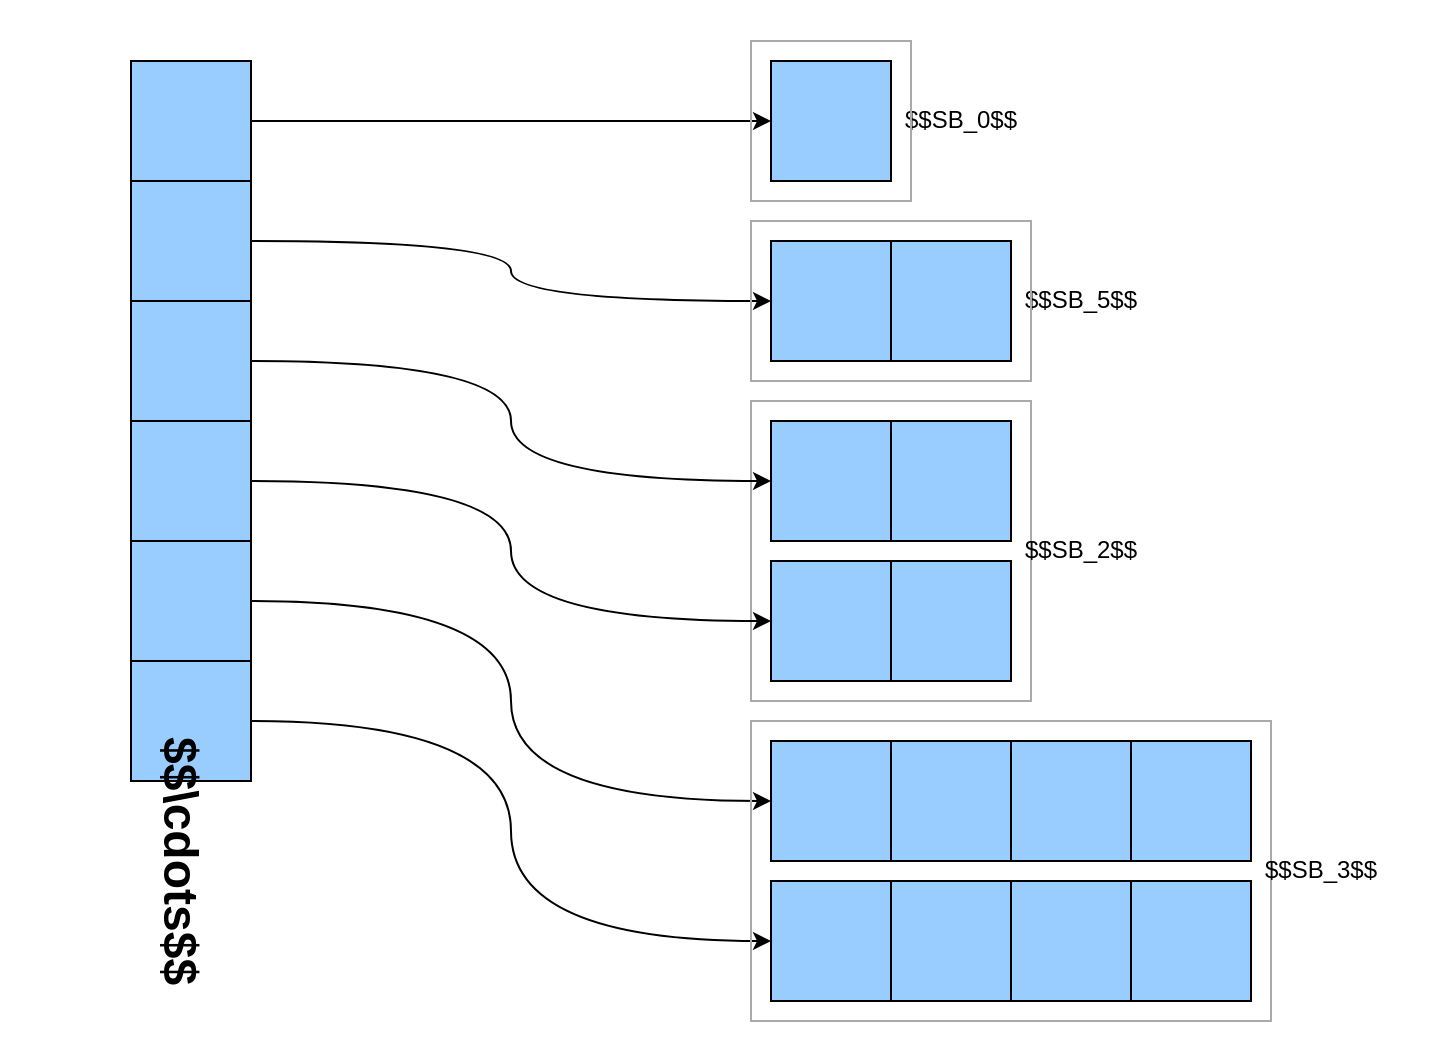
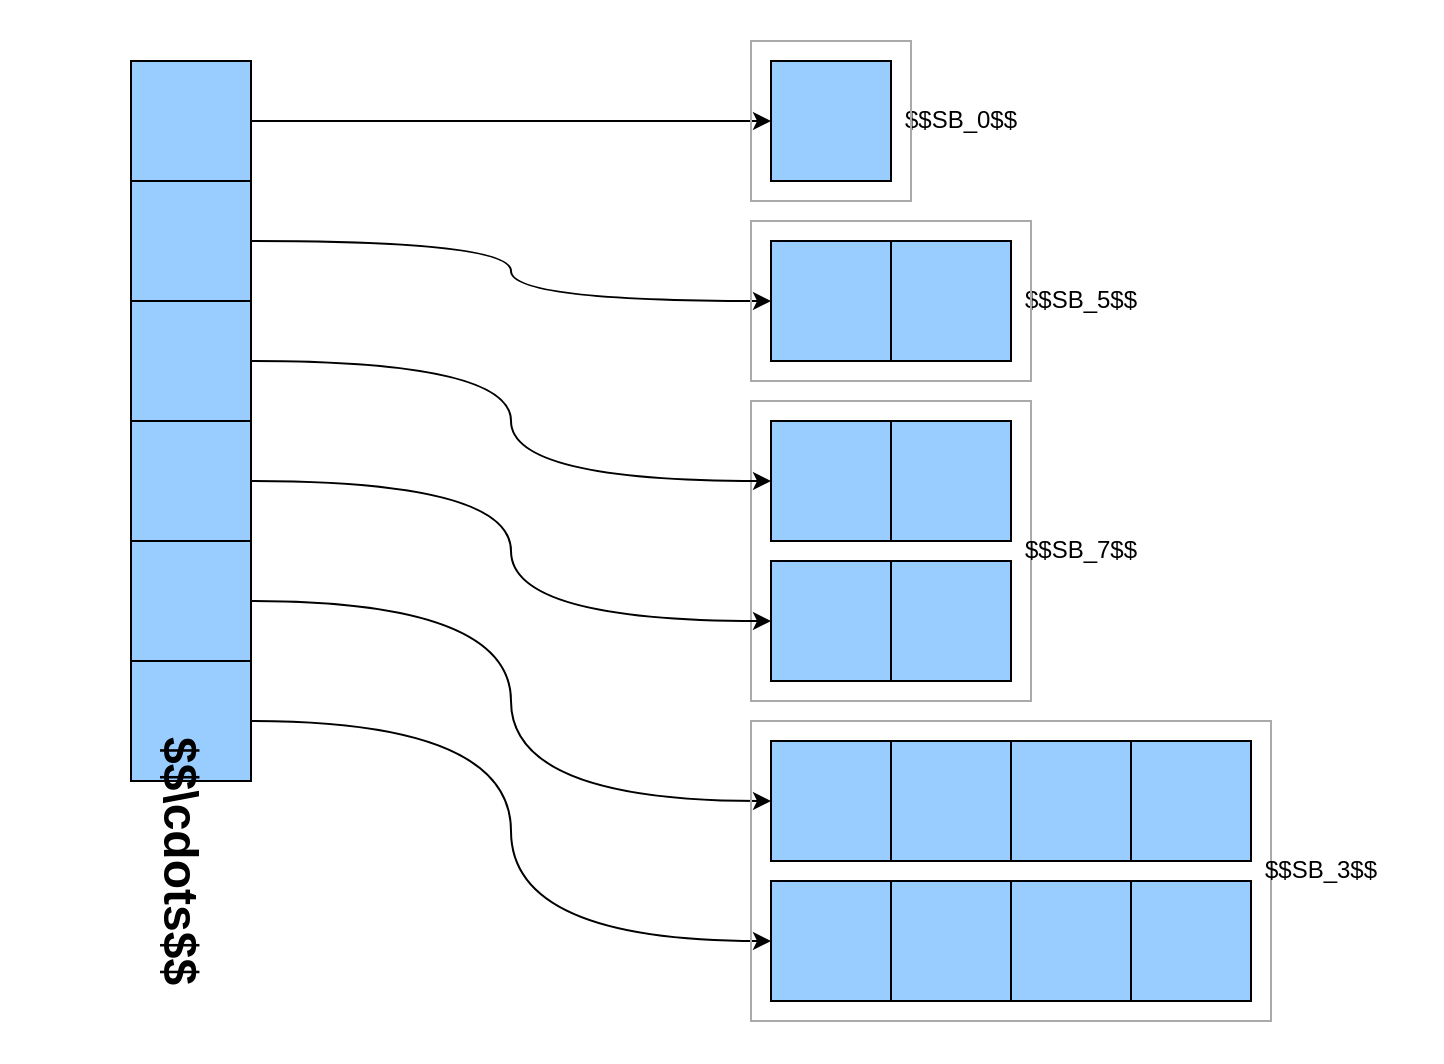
  <mxCell id="0" />
  <mxCell id="1" parent="0" />
  <mxCell id="2" value="" style="rounded=0;whiteSpace=wrap;html=1;fillColor=none;strokeColor=#aaaaaa;" vertex="1" parent="1"><mxGeometry x="375" y="200" width="140" height="150" as="geometry" /></mxCell>
  <mxCell id="3" style="edgeStyle=orthogonalEdgeStyle;rounded=0;orthogonalLoop=1;jettySize=auto;html=1;exitX=1;exitY=0.5;exitDx=0;exitDy=0;entryX=0;entryY=0.5;entryDx=0;entryDy=0;curved=1;" edge="1" parent="1" source="4" target="7"><mxGeometry relative="1" as="geometry" /></mxCell>
  <mxCell id="4" value="" style="whiteSpace=wrap;html=1;aspect=fixed;fillColor=#99CCFF;" parent="1" vertex="1"><mxGeometry x="65" y="30" width="60" height="60" as="geometry" /></mxCell>
  <mxCell id="5" style="edgeStyle=orthogonalEdgeStyle;rounded=0;orthogonalLoop=1;jettySize=auto;html=1;exitX=1;exitY=0.5;exitDx=0;exitDy=0;entryX=0;entryY=0.5;entryDx=0;entryDy=0;curved=1;" edge="1" parent="1" source="6" target="10"><mxGeometry relative="1" as="geometry" /></mxCell>
  <mxCell id="6" value="" style="whiteSpace=wrap;html=1;aspect=fixed;fillColor=#99CCFF;" parent="1" vertex="1"><mxGeometry x="65" y="90" width="60" height="60" as="geometry" /></mxCell>
  <mxCell id="7" value="" style="whiteSpace=wrap;html=1;aspect=fixed;fillColor=#99CCFF;" parent="1" vertex="1"><mxGeometry x="385" y="30" width="60" height="60" as="geometry" /></mxCell>
  <mxCell id="8" value="" style="whiteSpace=wrap;html=1;aspect=fixed;fillColor=#99CCFF;" parent="1" vertex="1"><mxGeometry x="385" y="210" width="60" height="60" as="geometry" /></mxCell>
  <mxCell id="9" value="" style="whiteSpace=wrap;html=1;aspect=fixed;fillColor=#99CCFF;" parent="1" vertex="1"><mxGeometry x="445" y="120" width="60" height="60" as="geometry" /></mxCell>
  <mxCell id="10" value="" style="whiteSpace=wrap;html=1;aspect=fixed;fillColor=#99CCFF;" parent="1" vertex="1"><mxGeometry x="385" y="120" width="60" height="60" as="geometry" /></mxCell>
  <mxCell id="11" value="" style="whiteSpace=wrap;html=1;aspect=fixed;fillColor=#99CCFF;" parent="1" vertex="1"><mxGeometry x="445" y="210" width="60" height="60" as="geometry" /></mxCell>
  <mxCell id="12" style="edgeStyle=orthogonalEdgeStyle;rounded=0;orthogonalLoop=1;jettySize=auto;html=1;exitX=1;exitY=0.5;exitDx=0;exitDy=0;entryX=0;entryY=0.5;entryDx=0;entryDy=0;curved=1;" edge="1" parent="1" source="13" target="16"><mxGeometry relative="1" as="geometry" /></mxCell>
  <mxCell id="13" value="" style="whiteSpace=wrap;html=1;aspect=fixed;fillColor=#99CCFF;" vertex="1" parent="1"><mxGeometry x="65" y="210" width="60" height="60" as="geometry" /></mxCell>
  <mxCell id="14" style="edgeStyle=orthogonalEdgeStyle;rounded=0;orthogonalLoop=1;jettySize=auto;html=1;exitX=1;exitY=0.5;exitDx=0;exitDy=0;entryX=0;entryY=0.5;entryDx=0;entryDy=0;curved=1;" edge="1" parent="1" source="15" target="8"><mxGeometry relative="1" as="geometry" /></mxCell>
  <mxCell id="15" value="" style="whiteSpace=wrap;html=1;aspect=fixed;fillColor=#99CCFF;" vertex="1" parent="1"><mxGeometry x="65" y="150" width="60" height="60" as="geometry" /></mxCell>
  <mxCell id="16" value="" style="whiteSpace=wrap;html=1;aspect=fixed;fillColor=#99CCFF;" vertex="1" parent="1"><mxGeometry x="385" y="280" width="60" height="60" as="geometry" /></mxCell>
  <mxCell id="17" style="edgeStyle=orthogonalEdgeStyle;curved=1;rounded=0;orthogonalLoop=1;jettySize=auto;html=1;exitX=1;exitY=0.5;exitDx=0;exitDy=0;entryX=0;entryY=0.5;entryDx=0;entryDy=0;" edge="1" parent="1" source="18" target="30"><mxGeometry relative="1" as="geometry" /></mxCell>
  <mxCell id="18" value="" style="whiteSpace=wrap;html=1;aspect=fixed;fillColor=#99CCFF;" vertex="1" parent="1"><mxGeometry x="65" y="330" width="60" height="60" as="geometry" /></mxCell>
  <mxCell id="19" style="edgeStyle=orthogonalEdgeStyle;curved=1;rounded=0;orthogonalLoop=1;jettySize=auto;html=1;exitX=1;exitY=0.5;exitDx=0;exitDy=0;entryX=0;entryY=0.5;entryDx=0;entryDy=0;" edge="1" parent="1" source="20" target="28"><mxGeometry relative="1" as="geometry" /></mxCell>
  <mxCell id="20" value="" style="whiteSpace=wrap;html=1;aspect=fixed;fillColor=#99CCFF;" vertex="1" parent="1"><mxGeometry x="65" y="270" width="60" height="60" as="geometry" /></mxCell>
  <mxCell id="21" value="$$SB_0$$" style="text;html=1;align=center;verticalAlign=middle;resizable=0;points=[];autosize=1;strokeColor=none;fillColor=none;" vertex="1" parent="1"><mxGeometry x="440" y="45" width="80" height="30" as="geometry" /></mxCell>
  <mxCell id="22" value="$$SB_5$$" style="text;html=1;align=center;verticalAlign=middle;resizable=0;points=[];autosize=1;strokeColor=none;fillColor=none;" vertex="1" parent="1"><mxGeometry x="500" y="135" width="80" height="30" as="geometry" /></mxCell>
- <mxCell id="23" value="$$SB_2$$" style="text;html=1;align=center;verticalAlign=middle;resizable=0;points=[];autosize=1;strokeColor=none;fillColor=none;" vertex="1" parent="1"><mxGeometry x="500" y="260" width="80" height="30" as="geometry" /></mxCell>
+ <mxCell id="23" value="$$SB_7$$" style="text;html=1;align=center;verticalAlign=middle;resizable=0;points=[];autosize=1;strokeColor=none;fillColor=none;" vertex="1" parent="1"><mxGeometry x="500" y="260" width="80" height="30" as="geometry" /></mxCell>
  <mxCell id="24" value="" style="rounded=0;whiteSpace=wrap;html=1;fillColor=none;strokeColor=#aaaaaa;" vertex="1" parent="1"><mxGeometry x="375" y="20" width="80" height="80" as="geometry" /></mxCell>
  <mxCell id="25" value="" style="rounded=0;whiteSpace=wrap;html=1;fillColor=none;strokeColor=#aaaaaa;" vertex="1" parent="1"><mxGeometry x="375" y="110" width="140" height="80" as="geometry" /></mxCell>
  <mxCell id="26" value="" style="whiteSpace=wrap;html=1;aspect=fixed;fillColor=#99CCFF;" vertex="1" parent="1"><mxGeometry x="445" y="280" width="60" height="60" as="geometry" /></mxCell>
  <mxCell id="27" value="" style="rounded=0;whiteSpace=wrap;html=1;fillColor=none;strokeColor=#aaaaaa;" vertex="1" parent="1"><mxGeometry x="375" y="360" width="260" height="150" as="geometry" /></mxCell>
  <mxCell id="28" value="" style="whiteSpace=wrap;html=1;aspect=fixed;fillColor=#99CCFF;" vertex="1" parent="1"><mxGeometry x="385" y="370" width="60" height="60" as="geometry" /></mxCell>
  <mxCell id="29" value="" style="whiteSpace=wrap;html=1;aspect=fixed;fillColor=#99CCFF;" vertex="1" parent="1"><mxGeometry x="445" y="370" width="60" height="60" as="geometry" /></mxCell>
  <mxCell id="30" value="" style="whiteSpace=wrap;html=1;aspect=fixed;fillColor=#99CCFF;" vertex="1" parent="1"><mxGeometry x="385" y="440" width="60" height="60" as="geometry" /></mxCell>
  <mxCell id="31" value="" style="whiteSpace=wrap;html=1;aspect=fixed;fillColor=#99CCFF;" vertex="1" parent="1"><mxGeometry x="445" y="440" width="60" height="60" as="geometry" /></mxCell>
  <mxCell id="32" value="$$SB_3$$" style="text;html=1;align=center;verticalAlign=middle;resizable=0;points=[];autosize=1;strokeColor=none;fillColor=none;" vertex="1" parent="1"><mxGeometry x="620" y="420" width="80" height="30" as="geometry" /></mxCell>
  <mxCell id="33" value="" style="whiteSpace=wrap;html=1;aspect=fixed;fillColor=#99CCFF;" vertex="1" parent="1"><mxGeometry x="505" y="370" width="60" height="60" as="geometry" /></mxCell>
  <mxCell id="34" value="" style="whiteSpace=wrap;html=1;aspect=fixed;fillColor=#99CCFF;" vertex="1" parent="1"><mxGeometry x="565" y="370" width="60" height="60" as="geometry" /></mxCell>
  <mxCell id="35" value="" style="whiteSpace=wrap;html=1;aspect=fixed;fillColor=#99CCFF;" vertex="1" parent="1"><mxGeometry x="505" y="440" width="60" height="60" as="geometry" /></mxCell>
  <mxCell id="36" value="" style="whiteSpace=wrap;html=1;aspect=fixed;fillColor=#99CCFF;" vertex="1" parent="1"><mxGeometry x="565" y="440" width="60" height="60" as="geometry" /></mxCell>
  <mxCell id="37" value="&lt;font style=&quot;font-size: 24px;&quot;&gt;&lt;b style=&quot;&quot;&gt;$$\cdots$$&lt;/b&gt;&lt;/font&gt;" style="text;html=1;align=center;verticalAlign=middle;resizable=0;points=[];autosize=1;strokeColor=none;fillColor=none;fontSize=36;rotation=90;" vertex="1" parent="1"><mxGeometry x="20" y="400" width="150" height="60" as="geometry" /></mxCell>
